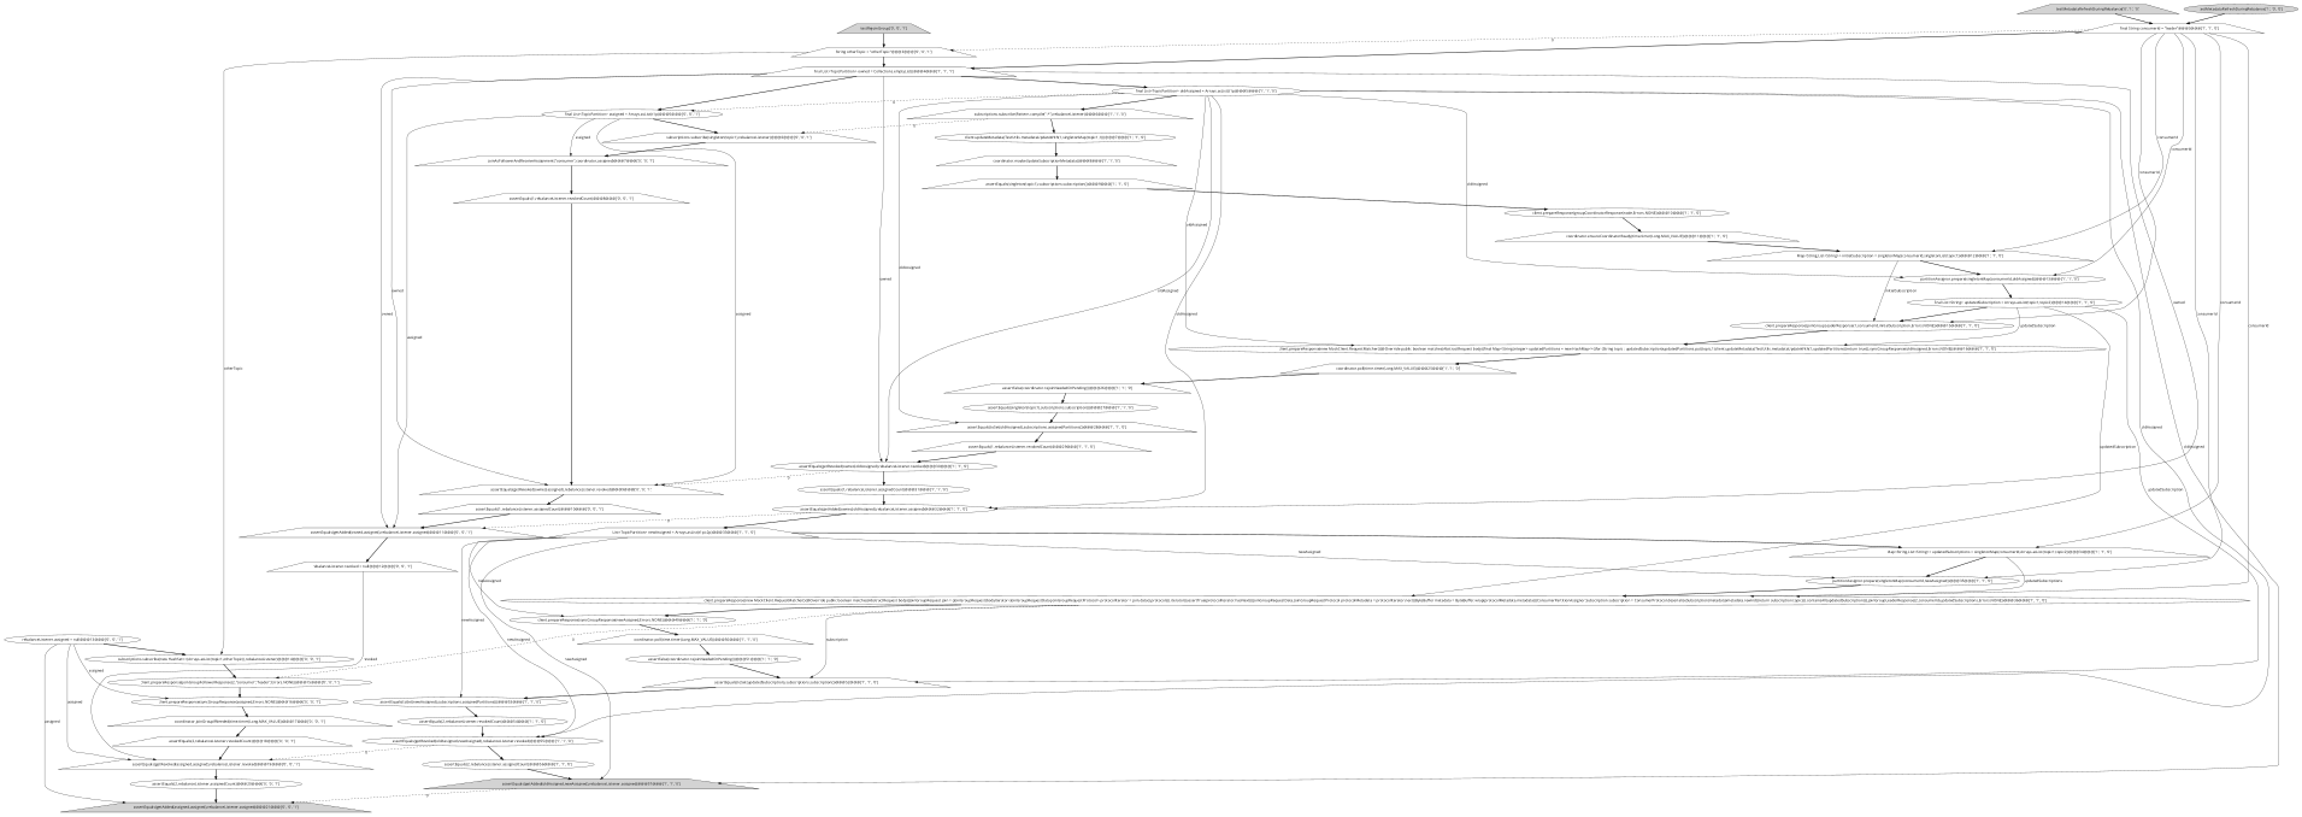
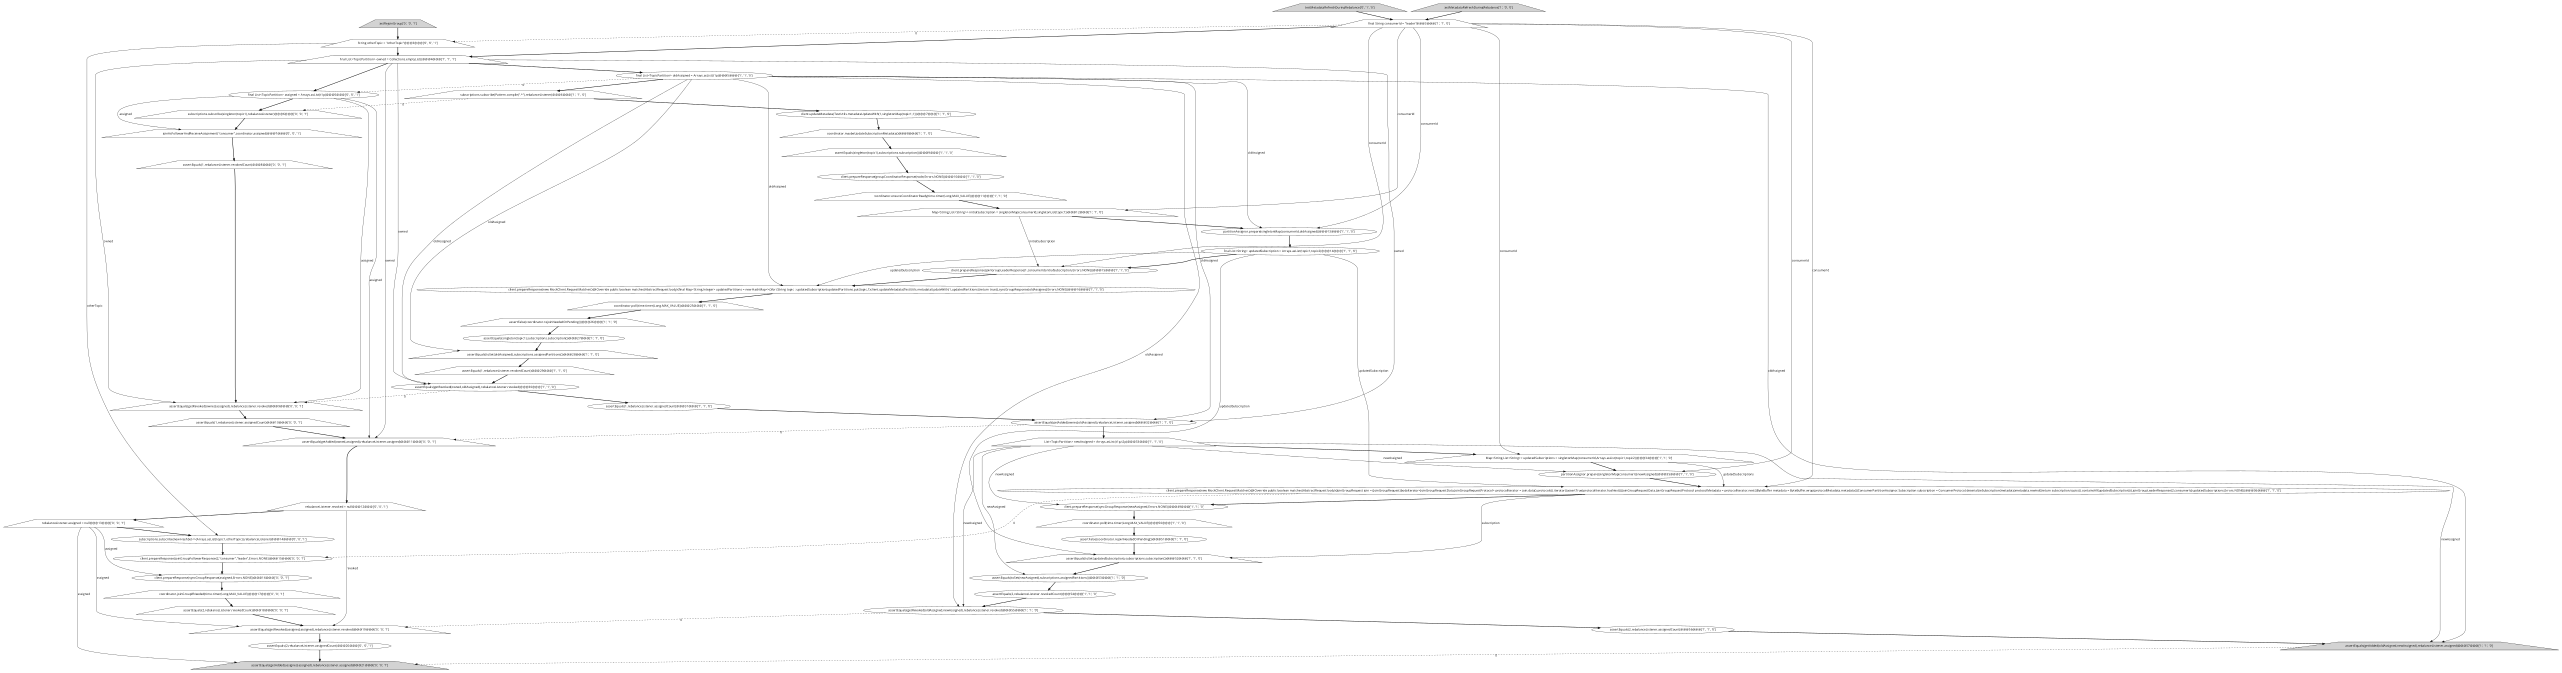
  digraph {
    fontname="Open Sans"
    node [fillcolor=white fontname="Open Sans" shape=trapezium style=filled]
    edge [fontname="Open Sans" style=bold]
    n1 [label="assertEquals(getRevoked(owned,assigned),rebalanceListener.revoked)@@@9@@@['0', '0', '1']"]
    n2 [label="assertEquals(1,rebalanceListener.assignedCount)@@@10@@@['0', '0', '1']"]
    n3 [label="assertEquals(getAdded(owned,assigned),rebalanceListener.assigned)@@@11@@@['0', '0', '1']"]
    n4 [label="assertEquals(singleton(topic1),subscriptions.subscription())@@@9@@@['1', '1', '0']"]
    n5 [label="client.prepareResponse(groupCoordinatorResponse(node,Errors.NONE))@@@10@@@['1', '1', '0']" shape=ellipse]
    n6 [label="coordinator.ensureCoordinatorReady(time.timer(Long.MAX_VALUE))@@@11@@@['1', '1', '0']"]
    n7 [fillcolor=lightgray label="testMetadataRefreshDuringRebalance['0', '1', '0']"]
    n8 [label="final String consumerId = \"leader\"@@@3@@@['1', '1', '0']"]
    n9 [label="Map<String,List<String>> initialSubscription = singletonMap(consumerId,singletonList(topic1))@@@12@@@['1', '1', '0']"]
    n10 [label="client.prepareResponse(joinGroupLeaderResponse(1,consumerId,initialSubscription,Errors.NONE))@@@15@@@['1', '1', '0']" shape=ellipse]
    n11 [label="partitionAssignor.prepare(singletonMap(consumerId,oldAssigned))@@@13@@@['1', '1', '0']" shape=ellipse]
    n12 [label="String otherTopic = \"otherTopic\"@@@3@@@['0', '0', '1']"]
    n13 [label="final List<TopicPartition> owned = Collections.emptyList()@@@4@@@['1', '1', '1']"]
    n14 [label="partitionAssignor.prepare(singletonMap(consumerId,newAssigned))@@@35@@@['1', '1', '0']" shape=ellipse]
    n15 [label="Map<String,List<String>> updatedSubscriptions = singletonMap(consumerId,Arrays.asList(topic1,topic2))@@@34@@@['1', '1', '0']"]
    n16 [label="client.prepareResponse(new MockClient.RequestMatcher(){@Override public boolean matches(AbstractRequest body){JoinGroupRequest join = (JoinGroupRequest)bodyIterator<JoinGroupRequestData.JoinGroupRequestProtocol> protocolIterator = join.data().protocols().iterator()assertTrue(protocolIterator.hasNext())JoinGroupRequestData.JoinGroupRequestProtocol protocolMetadata = protocolIterator.next()ByteBuffer metadata = ByteBuffer.wrap(protocolMetadata.metadata())ConsumerPartitionAssignor.Subscription subscription = ConsumerProtocol.deserializeSubscription(metadata)metadata.rewind()return subscription.topics().containsAll(updatedSubscription)}},joinGroupLeaderResponse(2,consumerId,updatedSubscriptions,Errors.NONE))@@@36@@@['1', '1', '0']" shape=ellipse]
    n17 [label="client.prepareResponse(new MockClient.RequestMatcher(){@Override public boolean matches(AbstractRequest body){final Map<String,Integer> updatedPartitions = new HashMap<>()for (String topic : updatedSubscription)updatedPartitions.put(topic,1)client.updateMetadata(TestUtils.metadataUpdateWith(1,updatedPartitions))return true}},syncGroupResponse(oldAssigned,Errors.NONE))@@@16@@@['1', '1', '0']" shape=ellipse]
    n18 [label="final List<String> updatedSubscription = Arrays.asList(topic1,topic2)@@@14@@@['1', '1', '0']" shape=ellipse]
    n19 [label="final List<TopicPartition> assigned = Arrays.asList(t1p)@@@5@@@['0', '0', '1']" shape=ellipse]
    n20 [label="subscriptions.subscribe(singleton(topic1),rebalanceListener)@@@6@@@['0', '0', '1']"]
    n21 [label="joinAsFollowerAndReceiveAssignment(\"consumer\",coordinator,assigned)@@@7@@@['0', '0', '1']"]
    n22 [label="rebalanceListener.revoked = null@@@12@@@['0', '0', '1']"]
    n23 [label="assertEquals(1,rebalanceListener.revokedCount)@@@8@@@['0', '0', '1']"]
    n24 [label="subscriptions.subscribe(new HashSet<>(Arrays.asList(topic1,otherTopic)),rebalanceListener)@@@14@@@['0', '0', '1']" shape=ellipse]
    n25 [label="client.prepareResponse(joinGroupFollowerResponse(2,\"consumer\",\"leader\",Errors.NONE))@@@15@@@['0', '0', '1']" shape=ellipse]
    n26 [label="assertEquals(getAdded(owned,oldAssigned),rebalanceListener.assigned)@@@32@@@['1', '1', '0']" shape=ellipse]
    n27 [label="assertEquals(getRevoked(owned,oldAssigned),rebalanceListener.revoked)@@@30@@@['1', '1', '0']" shape=ellipse]
    n28 [label="final List<TopicPartition> oldAssigned = Arrays.asList(t1p)@@@5@@@['1', '1', '0']" shape=ellipse]
    n29 [label="assertEquals(2,rebalanceListener.assignedCount)@@@20@@@['0', '0', '1']" shape=ellipse]
    n30 [fillcolor=lightgray label="assertEquals(getAdded(assigned,assigned),rebalanceListener.assigned)@@@21@@@['0', '0', '1']"]
    n31 [label="assertEquals(2,rebalanceListener.assignedCount)@@@56@@@['1', '1', '0']" shape=ellipse]
    n32 [fillcolor=lightgray label="assertEquals(getAdded(oldAssigned,newAssigned),rebalanceListener.assigned)@@@57@@@['1', '1', '0']"]
    n33 [label="assertEquals(2,rebalanceListener.revokedCount)@@@18@@@['0', '0', '1']"]
    n34 [label="assertEquals(getRevoked(assigned,assigned),rebalanceListener.revoked)@@@19@@@['0', '0', '1']"]
    n35 [label="List<TopicPartition> newAssigned = Arrays.asList(t1p,t2p)@@@33@@@['1', '1', '0']"]
    n36 [label="assertEquals(toSet(newAssigned),subscriptions.assignedPartitions())@@@53@@@['1', '1', '0']" shape=ellipse]
    n37 [label="assertEquals(getRevoked(oldAssigned,newAssigned),rebalanceListener.revoked)@@@55@@@['1', '1', '0']" shape=ellipse]
    n38 [label="client.prepareResponse(syncGroupResponse(newAssigned,Errors.NONE))@@@49@@@['1', '1', '0']" shape=ellipse]
-   n39 [label="rebalanceListener.assigned = null@@@13@@@['0', '0', '1']" shape=ellipse]
+   n39 [label="rebalanceListener.assigned = null@@@13@@@['0', '0', '1']"]
    n40 [label="client.prepareResponse(syncGroupResponse(assigned,Errors.NONE))@@@16@@@['0', '0', '1']" shape=ellipse]
    n41 [label="coordinator.poll(time.timer(Long.MAX_VALUE))@@@25@@@['1', '1', '0']"]
    n42 [label="assertFalse(coordinator.rejoinNeededOrPending())@@@26@@@['1', '1', '0']"]
    n43 [label="assertEquals(singleton(topic1),subscriptions.subscription())@@@27@@@['1', '1', '0']" shape=ellipse]
    n44 [label="assertEquals(1,rebalanceListener.assignedCount)@@@31@@@['1', '1', '0']" shape=ellipse]
    n45 [label="assertEquals(2,rebalanceListener.revokedCount)@@@54@@@['1', '1', '0']" shape=ellipse]
    n46 [label="coordinator.poll(time.timer(Long.MAX_VALUE))@@@50@@@['1', '1', '0']"]
    n47 [label="subscriptions.subscribe(Pattern.compile(\".*\"),rebalanceListener)@@@6@@@['1', '1', '0']"]
    n48 [label="client.updateMetadata(TestUtils.metadataUpdateWith(1,singletonMap(topic1,1)))@@@7@@@['1', '1', '0']" shape=ellipse]
    n49 [label="coordinator.maybeUpdateSubscriptionMetadata()@@@8@@@['1', '1', '0']"]
    n50 [label="coordinator.joinGroupIfNeeded(time.timer(Long.MAX_VALUE))@@@17@@@['0', '0', '1']"]
    n51 [label="assertEquals(toSet(updatedSubscription),subscriptions.subscription())@@@52@@@['1', '1', '0']"]
    n52 [label="assertEquals(toSet(oldAssigned),subscriptions.assignedPartitions())@@@28@@@['1', '1', '0']"]
    n53 [label="assertEquals(1,rebalanceListener.revokedCount)@@@29@@@['1', '1', '0']"]
    n54 [label="assertFalse(coordinator.rejoinNeededOrPending())@@@51@@@['1', '1', '0']" shape=ellipse]
    n55 [fillcolor=lightgray label="testRejoinGroup['0', '0', '1']"]
-   n56 [fillcolor=lightgray label="testMetadataRefreshDuringRebalance['1', '0', '0']" shape=ellipse]
+   n56 [fillcolor=lightgray label="testMetadataRefreshDuringRebalance['1', '0', '0']"]
    n1 -> n2
    n2 -> n3
    n3 -> n22
    n4 -> n5
    n5 -> n6
    n6 -> n9
    n7 -> n8
    n8 -> n9 [label=consumerId style=solid]
    n8 -> n10 [label=consumerId style=solid]
    n8 -> n11 [label=consumerId style=solid]
    n8 -> n12 [label=0 style=dashed]
    n8 -> n13
    n8 -> n14 [label=consumerId style=solid]
    n8 -> n15 [label=consumerId style=solid]
    n8 -> n16 [label=consumerId style=solid]
    n9 -> n10 [label=initialSubscription style=solid]
    n9 -> n11
    n10 -> n17
    n11 -> n18
    n12 -> n13
    n12 -> n24 [label=otherTopic style=solid]
    n13 -> n1 [label=owned style=solid]
    n13 -> n3 [label=owned style=solid]
    n13 -> n19
    n13 -> n26 [label=owned style=solid]
    n13 -> n27 [label=owned style=solid]
    n13 -> n28
    n14 -> n16
    n15 -> n14
    n15 -> n16 [label=updatedSubscriptions style=solid]
    n16 -> n25 [label=0 style=dashed]
    n16 -> n38
    n16 -> n51 [label=subscription style=solid]
    n17 -> n41
    n18 -> n10
    n18 -> n16 [label=updatedSubscription style=solid]
    n18 -> n17 [label=updatedSubscription style=solid]
    n18 -> n51 [label=updatedSubscription style=solid]
    n19 -> n1 [label=assigned style=solid]
    n19 -> n3 [label=assigned style=solid]
    n19 -> n20
    n19 -> n21 [label=assigned style=solid]
    n20 -> n21
    n21 -> n23
    n22 -> n34 [label=revoked style=solid]
+   n22 -> n39
    n23 -> n1
    n24 -> n25
    n25 -> n40
    n26 -> n3 [label=0 style=dashed]
    n26 -> n35
    n27 -> n1 [label=0 style=dashed]
    n27 -> n44
    n28 -> n11 [label=oldAssigned style=solid]
    n28 -> n17 [label=oldAssigned style=solid]
    n28 -> n19 [label=0 style=dashed]
    n28 -> n26 [label=oldAssigned style=solid]
    n28 -> n27 [label=oldAssigned style=solid]
    n28 -> n32 [label=oldAssigned style=solid]
    n28 -> n37 [label=oldAssigned style=solid]
    n28 -> n47
    n28 -> n52 [label=oldAssigned style=solid]
    n29 -> n30
    n31 -> n32
    n32 -> n30 [label=0 style=dashed]
    n33 -> n34
    n34 -> n29
    n35 -> n14 [label=newAssigned style=solid]
    n35 -> n15
    n35 -> n32 [label=newAssigned style=solid]
    n35 -> n36 [label=newAssigned style=solid]
    n35 -> n37 [label=newAssigned style=solid]
    n35 -> n38 [label=newAssigned style=solid]
    n36 -> n45
    n37 -> n31
    n37 -> n34 [label=0 style=dashed]
    n38 -> n46
    n39 -> n24
    n39 -> n30 [label=assigned style=solid]
    n39 -> n34 [label=assigned style=solid]
    n39 -> n40 [label=assigned style=solid]
    n40 -> n50
    n41 -> n42
    n42 -> n43
    n43 -> n52
    n44 -> n26
    n45 -> n37
    n46 -> n54
    n47 -> n20 [label=0 style=dashed]
    n47 -> n48
    n48 -> n49
    n49 -> n4
    n50 -> n33
    n51 -> n36
    n52 -> n53
    n53 -> n27
    n54 -> n51
    n55 -> n12
    n56 -> n8
  }
